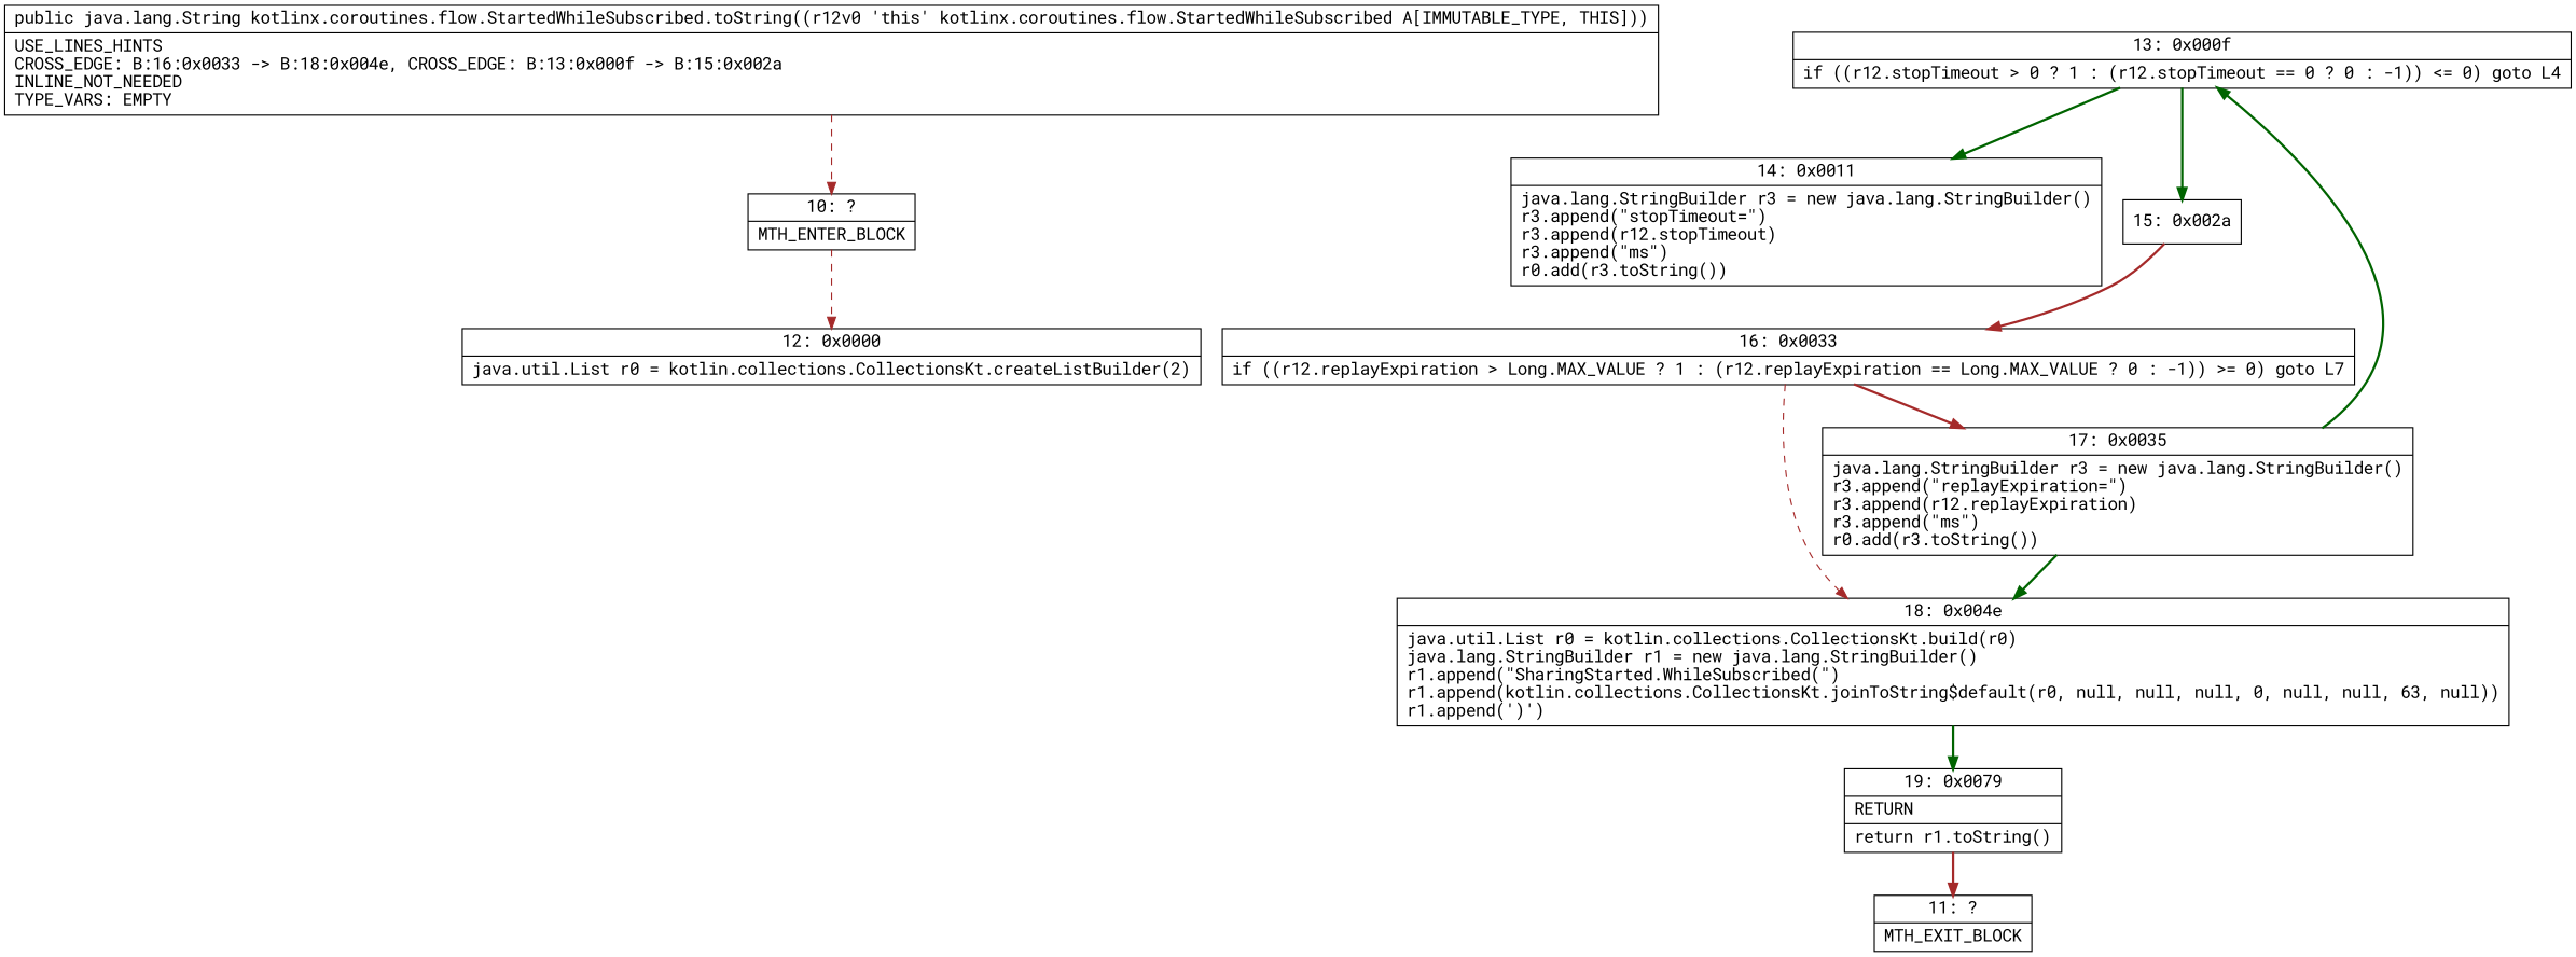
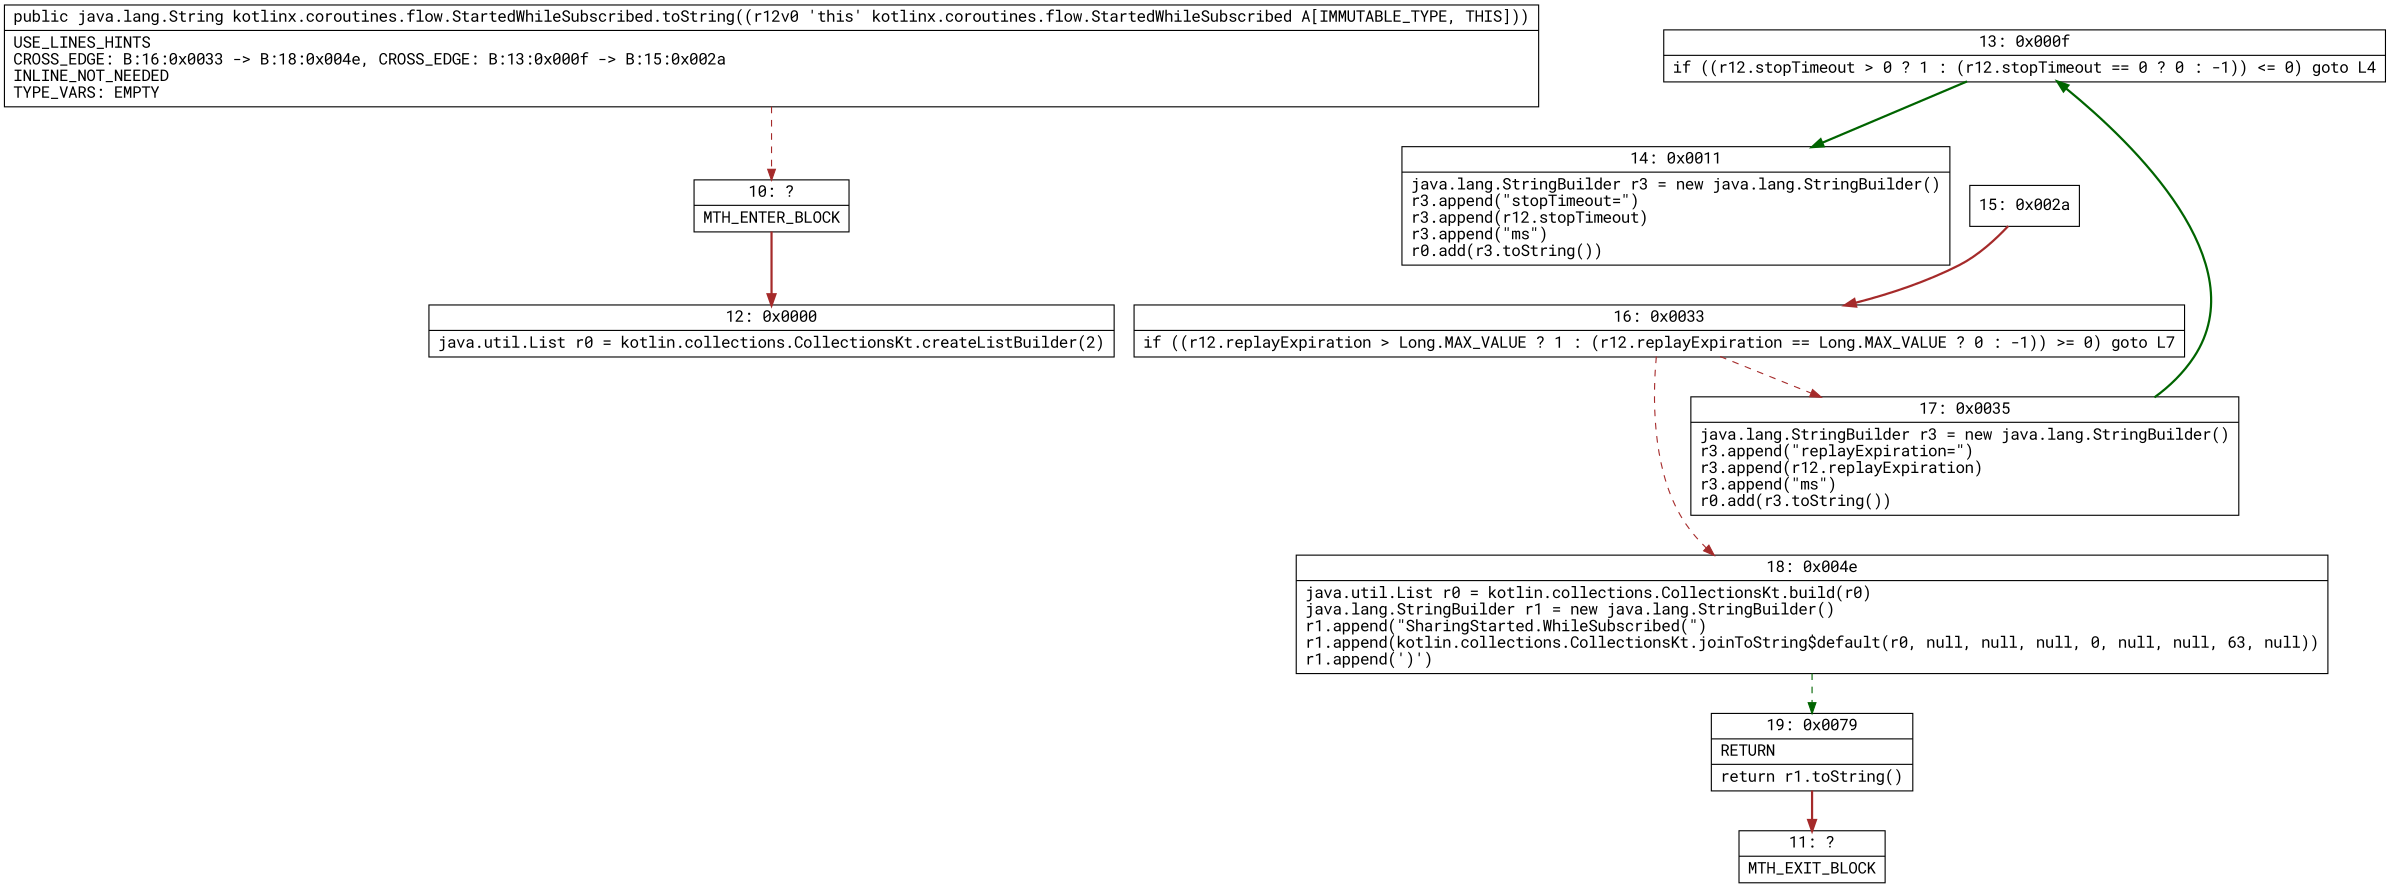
  digraph {
    fontname="Roboto Mono"
    node [fontname="Roboto Mono" shape=record]
    edge [color=brown fontname="Roboto Mono" style=bold]
    n1 [label="{10\:\ ?|MTH_ENTER_BLOCK\l}"]
    n2 [label="{12\:\ 0x0000|java.util.List r0 = kotlin.collections.CollectionsKt.createListBuilder(2)\l}"]
    n3 [label="{13\:\ 0x000f|if ((r12.stopTimeout \> 0 ? 1 : (r12.stopTimeout == 0 ? 0 : \-1)) \<= 0) goto L4\l}"]
    n4 [label="{14\:\ 0x0011|java.lang.StringBuilder r3 = new java.lang.StringBuilder()\lr3.append(\"stopTimeout=\")\lr3.append(r12.stopTimeout)\lr3.append(\"ms\")\lr0.add(r3.toString())\l}"]
    n5 [label="{15\:\ 0x002a}"]
    n6 [label="{16\:\ 0x0033|if ((r12.replayExpiration \> Long.MAX_VALUE ? 1 : (r12.replayExpiration == Long.MAX_VALUE ? 0 : \-1)) \>= 0) goto L7\l}"]
    n7 [label="{17\:\ 0x0035|java.lang.StringBuilder r3 = new java.lang.StringBuilder()\lr3.append(\"replayExpiration=\")\lr3.append(r12.replayExpiration)\lr3.append(\"ms\")\lr0.add(r3.toString())\l}"]
    n8 [label="{18\:\ 0x004e|java.util.List r0 = kotlin.collections.CollectionsKt.build(r0)\ljava.lang.StringBuilder r1 = new java.lang.StringBuilder()\lr1.append(\"SharingStarted.WhileSubscribed(\")\lr1.append(kotlin.collections.CollectionsKt.joinToString$default(r0, null, null, null, 0, null, null, 63, null))\lr1.append(')')\l}"]
    n9 [label="{19\:\ 0x0079|RETURN\l|return r1.toString()\l}"]
    n10 [label="{11\:\ ?|MTH_EXIT_BLOCK\l}"]
    n11 [label="{public java.lang.String kotlinx.coroutines.flow.StartedWhileSubscribed.toString((r12v0 'this' kotlinx.coroutines.flow.StartedWhileSubscribed A[IMMUTABLE_TYPE, THIS]))  | USE_LINES_HINTS\lCROSS_EDGE: B:16:0x0033 \-\> B:18:0x004e, CROSS_EDGE: B:13:0x000f \-\> B:15:0x002a\lINLINE_NOT_NEEDED\lTYPE_VARS: EMPTY\l}"]
-   n1 -> n2 [style=dashed]
+   n1 -> n2
    n3 -> n4 [color=darkgreen]
-   n3 -> n5 [color=darkgreen]
    n5 -> n6
-   n6 -> n7
+   n6 -> n7 [style=dashed]
    n6 -> n8 [style=dashed]
    n7 -> n3 [color=darkgreen]
-   n7 -> n8 [color=darkgreen]
-   n8 -> n9 [color=darkgreen]
+   n8 -> n9 [color=darkgreen style=dashed]
    n9 -> n10
    n11 -> n1 [style=dashed]
  }
